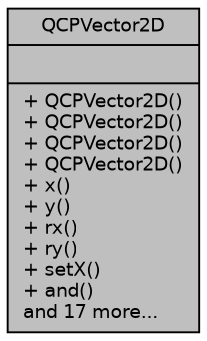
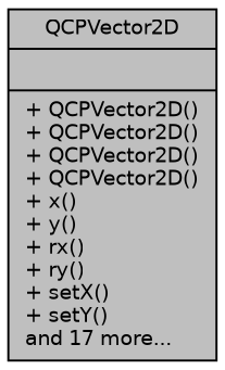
  digraph {
-   n1 [color=black fillcolor=grey75 fontcolor=black fontname=Helvetica fontsize=10 height=0.2 label="{QCPVector2D\n||+ QCPVector2D()\l+ QCPVector2D()\l+ QCPVector2D()\l+ QCPVector2D()\l+ x()\l+ y()\l+ rx()\l+ ry()\l+ setX()\l+ and()\land 17 more...\l}" shape=record style=filled width=0.4]
+   n1 [color=black fillcolor=grey75 fontcolor=black fontname=Helvetica fontsize=10 height=0.2 label="{QCPVector2D\n||+ QCPVector2D()\l+ QCPVector2D()\l+ QCPVector2D()\l+ QCPVector2D()\l+ x()\l+ y()\l+ rx()\l+ ry()\l+ setX()\l+ setY()\land 17 more...\l}" shape=record style=filled width=0.4]
  }
